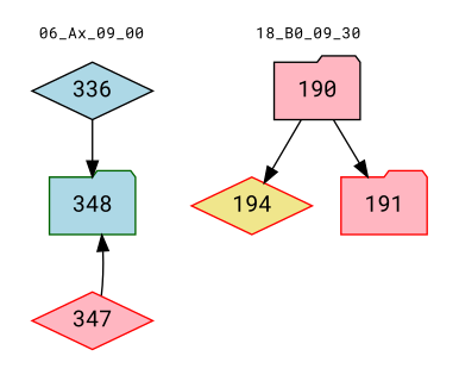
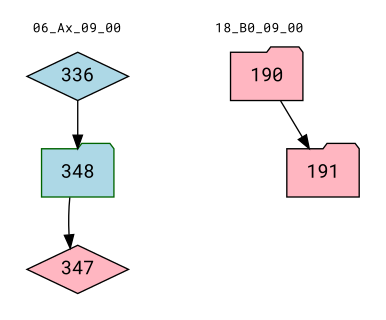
  digraph {
    fontname="Roboto Mono"
    node [color=black fillcolor=lightpink fontname="Roboto Mono" shape=folder style=filled]
    edge [color=black fontname="Roboto Mono"]
    n1 [color=darkgreen fillcolor=lightblue label=348]
    n2 [fillcolor=lightblue label=336 shape=diamond]
-   n3 [color=red label=347 shape=diamond]
+   n3 [label=347 shape=diamond]
    n4 [label=190]
-   n5 [color=red fillcolor=khaki label=194 shape=diamond]
-   n6 [color=red label=191]
+   n6 [label=191]
    subgraph cluster_1 {
      color=white
      fontsize=10
      label="06_Ax_09_00"
      n1
      n2
      n3
    }
    subgraph cluster_2 {
      color=white
      fontsize=10
-     label="18_B0_09_30"
+     label="18_B0_09_00"
      n4
-     n5
      n6
    }
-   n3 -> n1
+   n1 -> n3
    n2 -> n1
-   n4 -> n5
    n4 -> n6
  }
